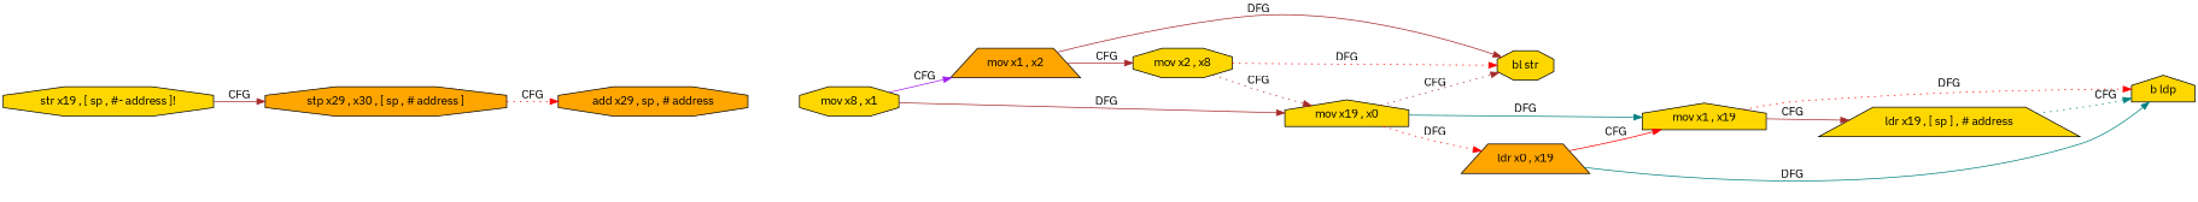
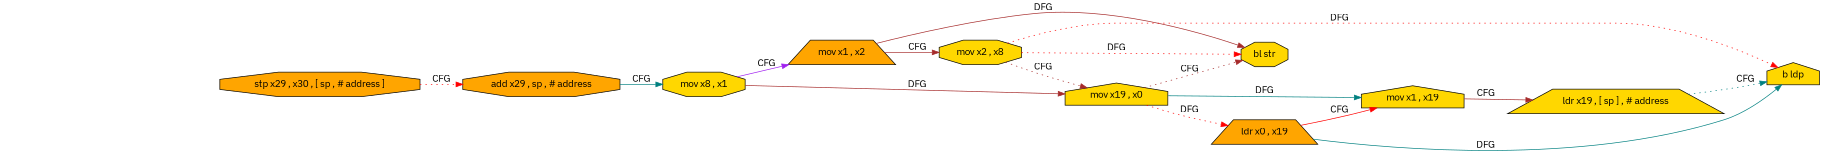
  digraph {
    fontname="IBM Plex Sans"
    rankdir=LR
    node [fillcolor=gold fontname="IBM Plex Sans" shape=octagon style=filled]
    edge [color=brown fontname="IBM Plex Sans" style=solid]
-   n1 [label="str x19 , [ sp , #- address ]!"]
    n2 [fillcolor=orange label="stp x29 , x30 , [ sp , # address ]"]
    n3 [fillcolor=orange label="add x29 , sp , # address"]
    n4 [label="mov x8 , x1"]
    n5 [fillcolor=orange label="mov x1 , x2" shape=trapezium]
    n6 [label="mov x19 , x0" shape=house]
    n7 [label="mov x2 , x8"]
    n8 [label="bl str"]
    n9 [fillcolor=orange label="ldr x0 , x19" shape=trapezium]
    n10 [label="mov x1 , x19" shape=house]
    n11 [label="b ldp" shape=house]
    n12 [label="ldr x19 , [ sp ] , # address" shape=trapezium]
-   n1 -> n2 [label=CFG]
    n2 -> n3 [color=red label=CFG style=dotted]
+   n3 -> n4 [color=teal label=CFG]
    n4 -> n5 [color=purple label=CFG]
    n4 -> n6 [label=DFG]
    n5 -> n7 [label=CFG]
    n5 -> n8 [label=DFG]
    n6 -> n8 [label=CFG style=dotted]
    n6 -> n9 [color=red label=DFG style=dotted]
    n6 -> n10 [color=teal label=DFG]
    n7 -> n6 [label=CFG style=dotted]
    n7 -> n8 [color=red label=DFG style=dotted]
    n9 -> n10 [color=red label=CFG]
    n9 -> n11 [color=teal label=DFG]
-   n10 -> n11 [color=red label=DFG style=dotted]
+   n7 -> n11 [color=red label=DFG style=dotted]
    n10 -> n12 [label=CFG]
    n12 -> n11 [color=teal label=CFG style=dotted]
  }
